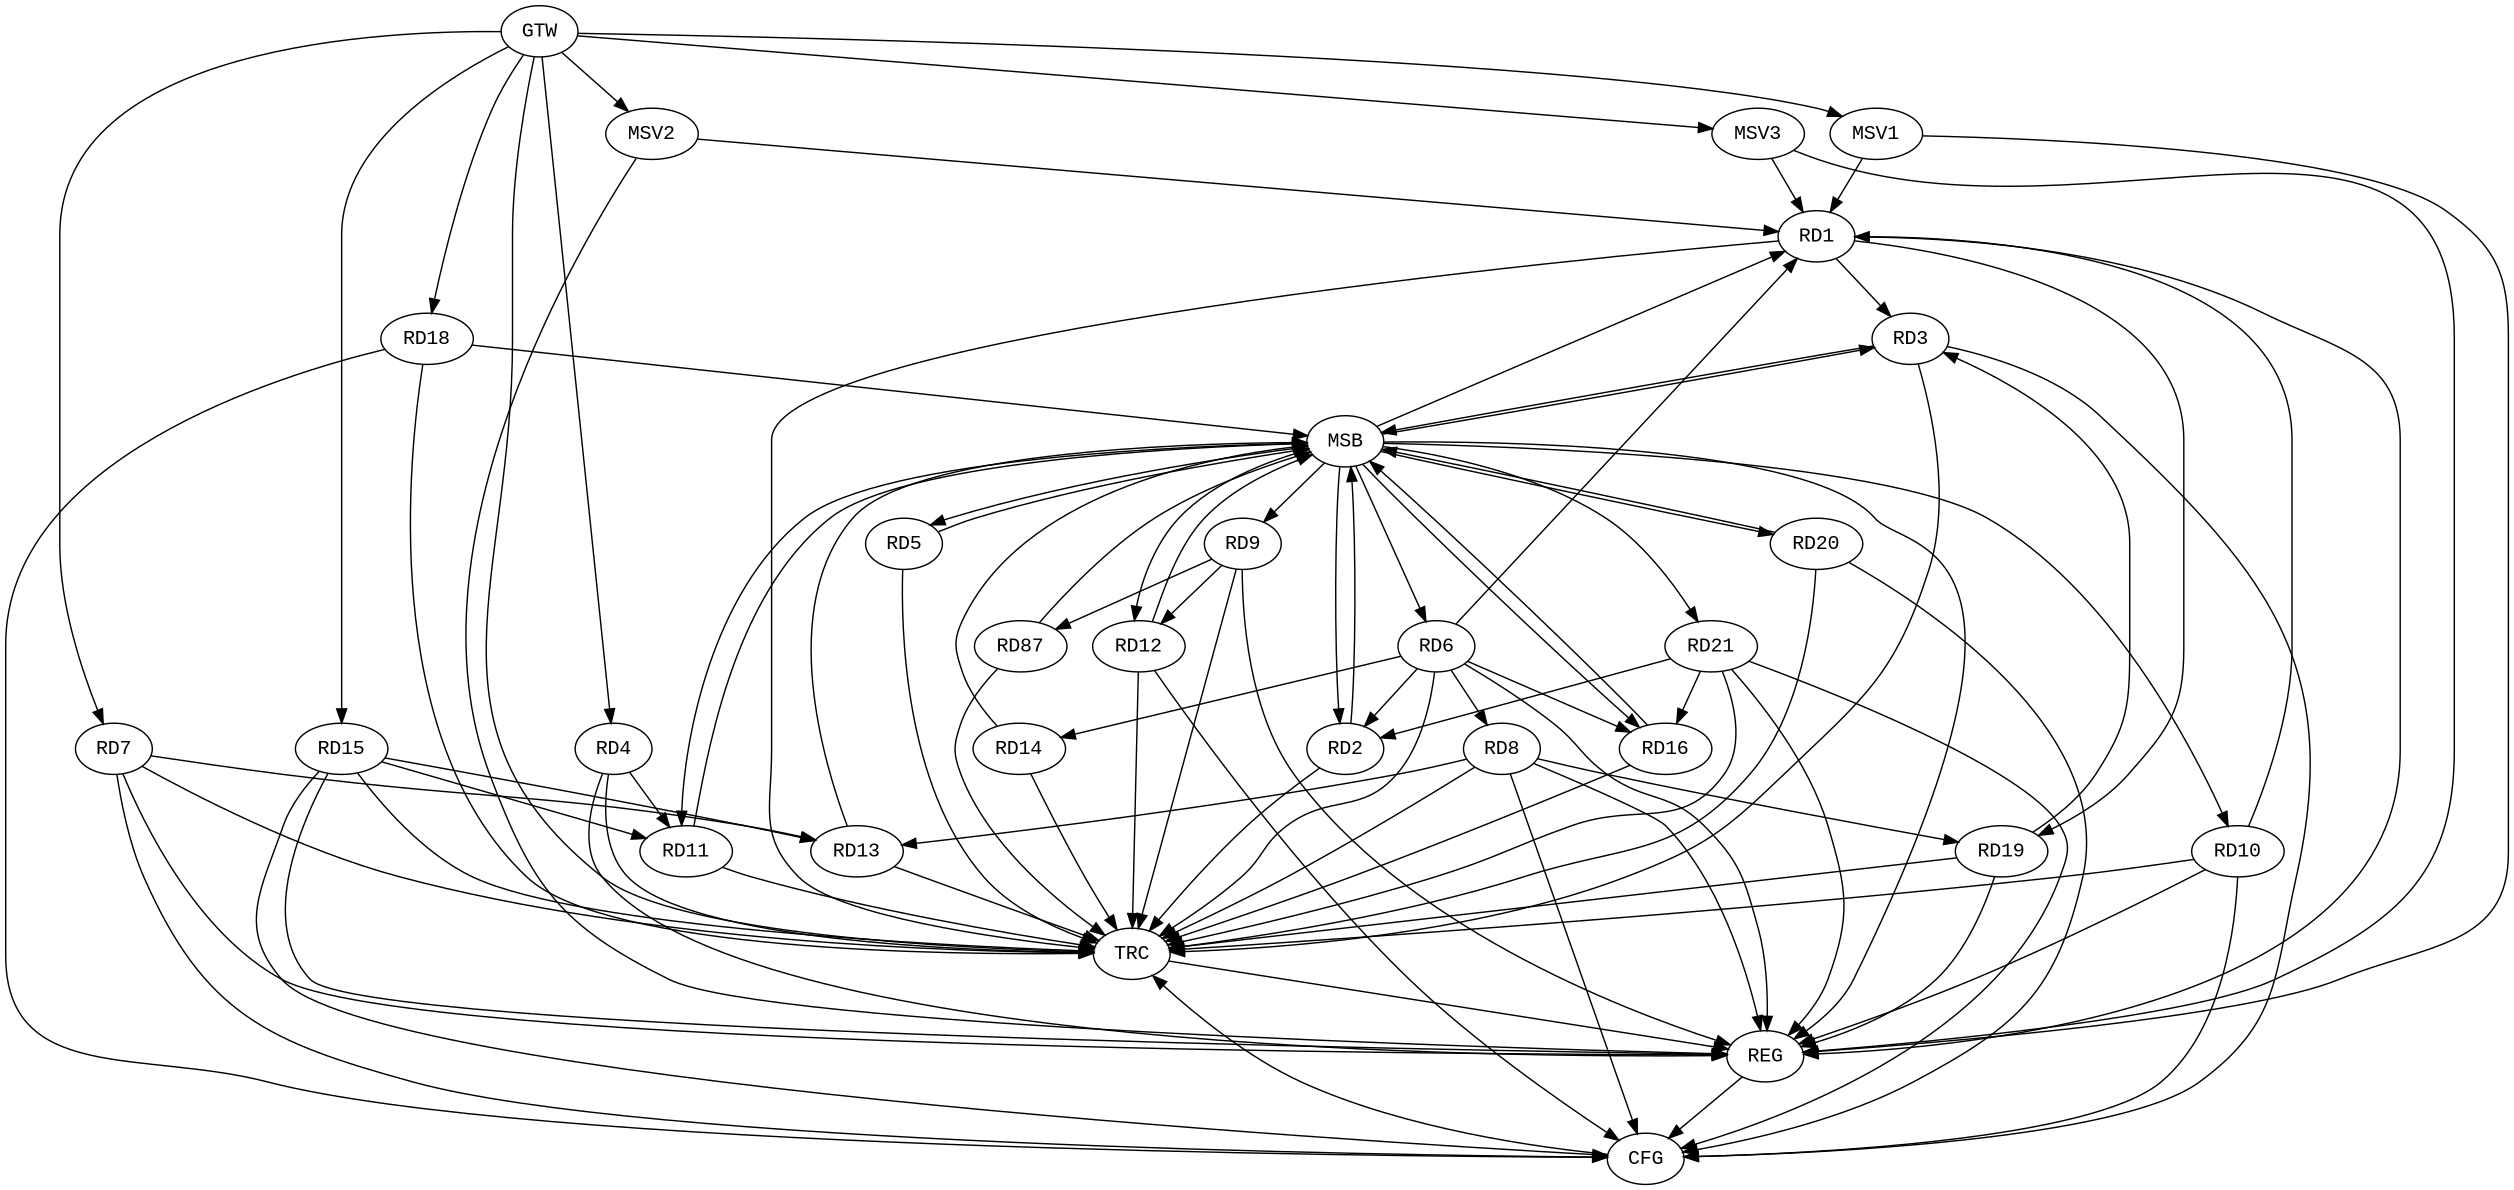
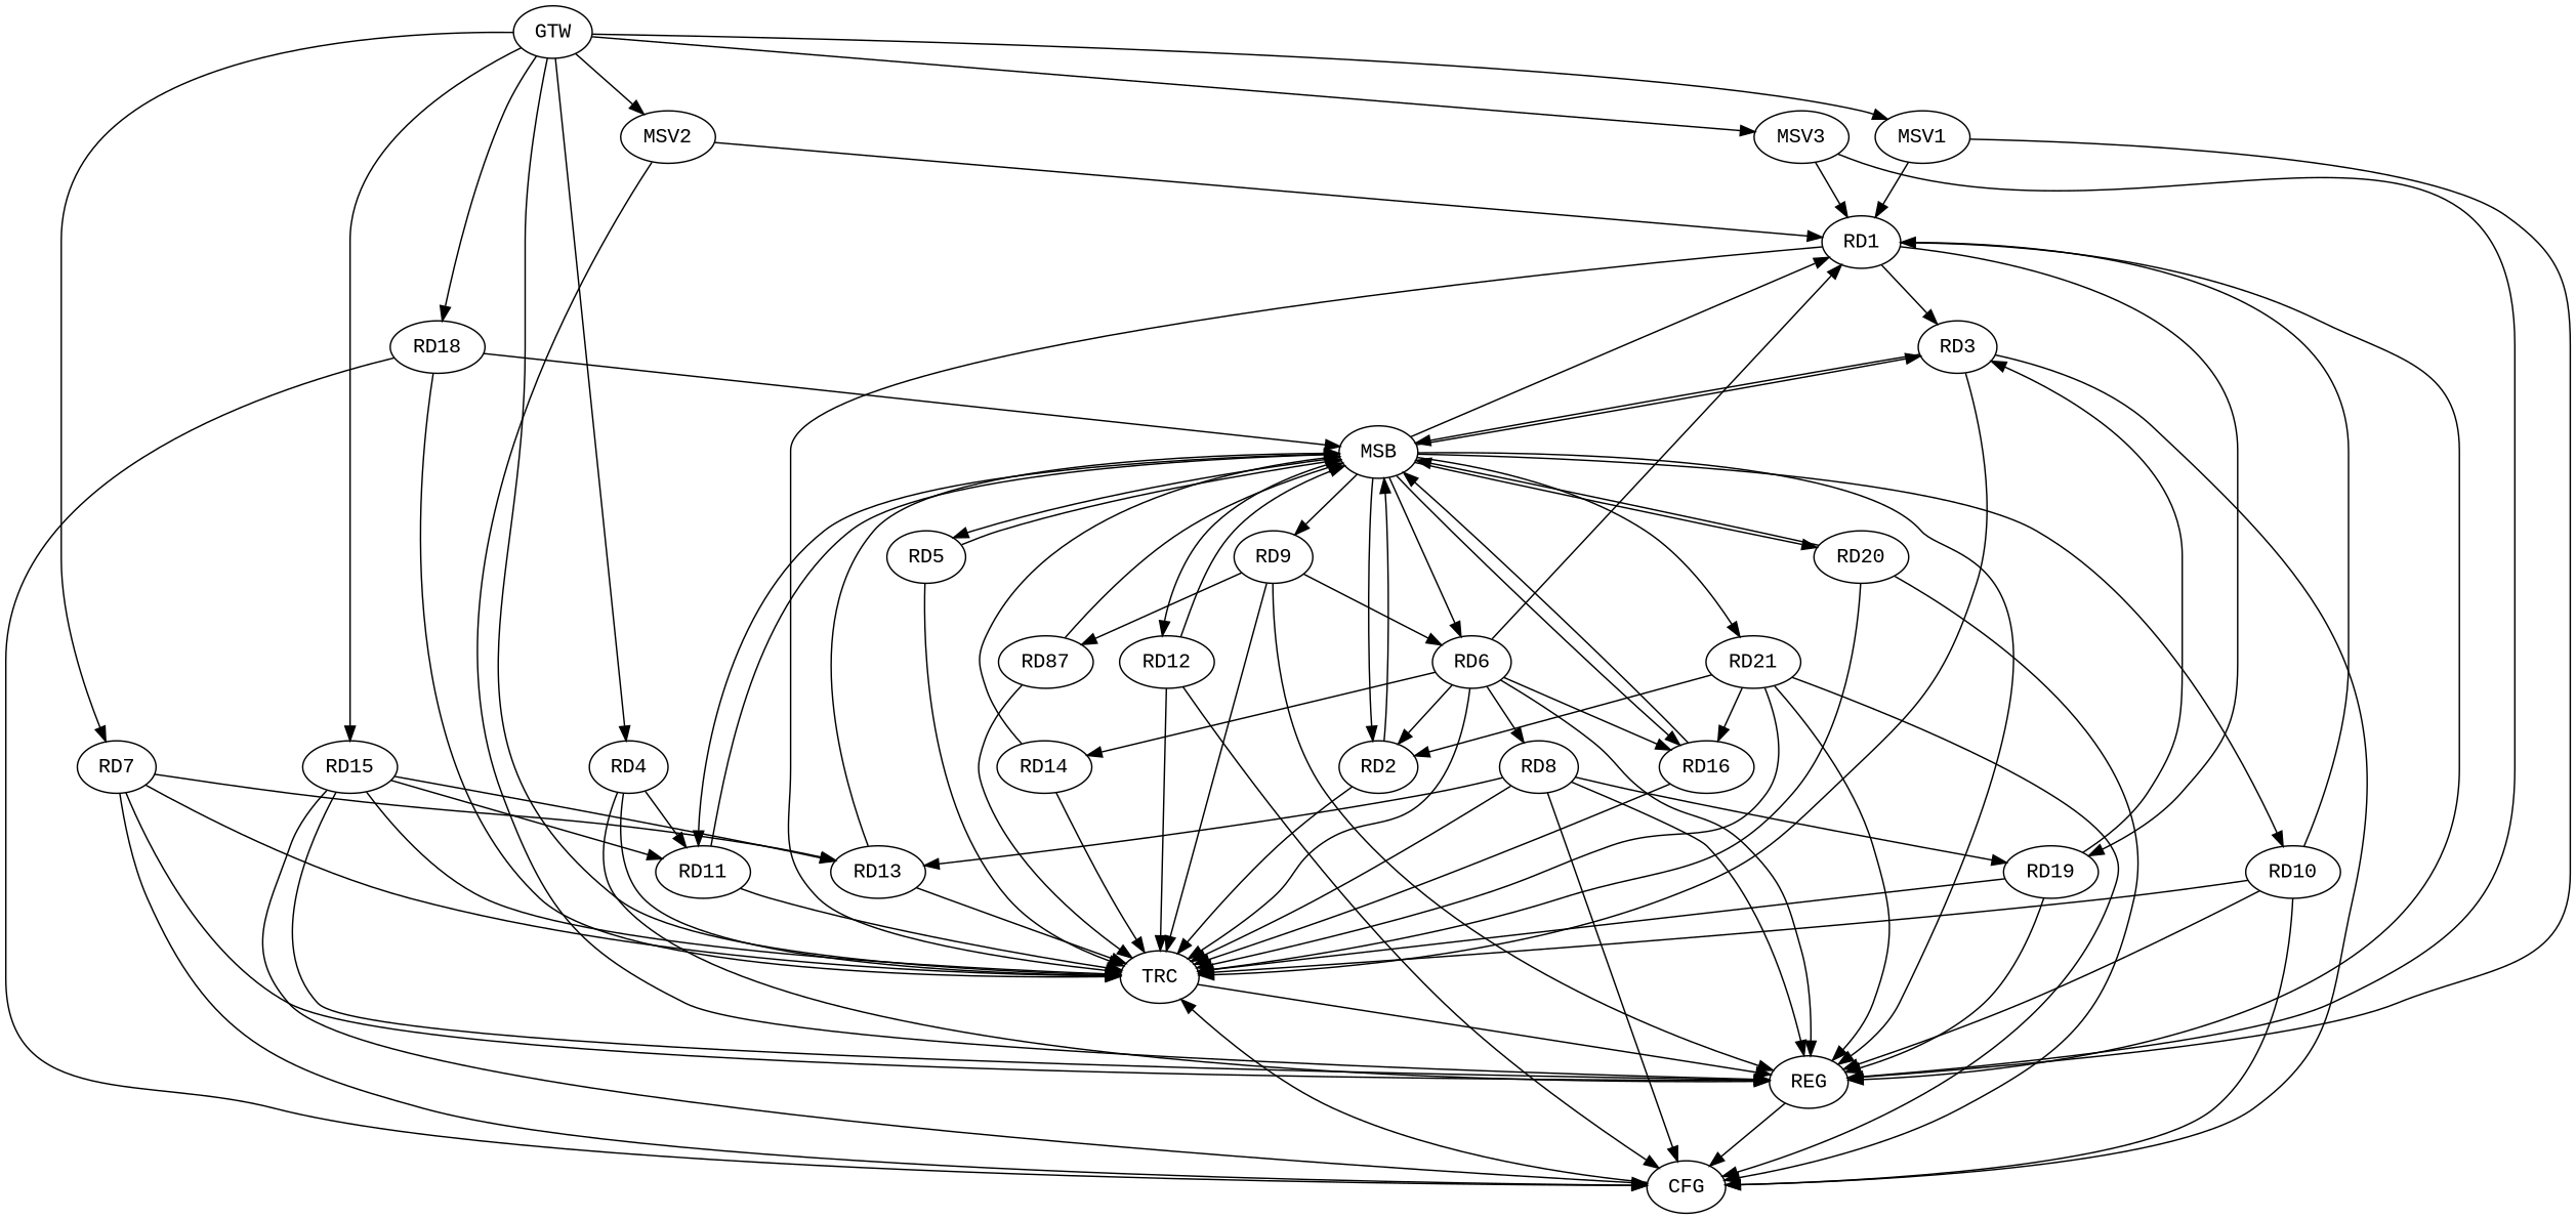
  strict digraph {
    fontname="Liberation Mono"
    node [fontname="Liberation Mono"]
    edge [fontname="Liberation Mono"]
    n1 [label=RD1]
    n2 [label=RD3]
    n3 [label=RD19]
    n4 [label=REG]
    n5 [label=TRC]
    n6 [label=MSB]
    n7 [label=CFG]
    n8 [label=RD12]
    n9 [label=RD2]
    n10 [label=RD11]
    n11 [label=RD5]
    n12 [label=RD6]
    n13 [label=RD16]
    n14 [label=RD9]
    n15 [label=RD10]
    n16 [label=RD20]
    n17 [label=RD21]
    n18 [label=RD4]
    n19 [label=RD8]
    n20 [label=RD14]
    n21 [label=RD13]
    n22 [label=RD7]
    n23 [label=RD87]
    n24 [label=RD15]
    n25 [label=RD18]
    n26 [label=GTW]
    n27 [label=MSV1]
    n28 [label=MSV2]
    n29 [label=MSV3]
    n1 -> n2
    n1 -> n3
    n1 -> n4
    n1 -> n5
    n2 -> n5
    n2 -> n6
    n2 -> n7
    n3 -> n2
    n3 -> n4
    n3 -> n5
    n4 -> n7
    n5 -> n4
    n6 -> n1
    n6 -> n2
    n6 -> n4
    n6 -> n8
    n6 -> n9
    n6 -> n10
    n6 -> n11
    n6 -> n12
    n6 -> n13
    n6 -> n14
    n6 -> n15
    n6 -> n16
    n6 -> n17
    n7 -> n5
    n8 -> n5
    n8 -> n6
    n8 -> n7
    n9 -> n5
    n9 -> n6
    n10 -> n5
    n10 -> n6
    n11 -> n5
    n11 -> n6
    n12 -> n1
    n12 -> n4
    n12 -> n5
    n12 -> n9
    n12 -> n13
    n12 -> n19
    n12 -> n20
    n13 -> n5
    n13 -> n6
    n14 -> n4
    n14 -> n5
-   n14 -> n8
+   n14 -> n12
    n14 -> n23
    n15 -> n1
    n15 -> n4
    n15 -> n5
    n15 -> n7
    n16 -> n5
    n16 -> n6
    n16 -> n7
    n17 -> n4
    n17 -> n5
    n17 -> n7
    n17 -> n9
    n17 -> n13
    n18 -> n4
    n18 -> n5
    n18 -> n10
    n19 -> n3
    n19 -> n4
    n19 -> n5
    n19 -> n7
    n19 -> n21
    n20 -> n5
    n20 -> n6
    n21 -> n5
    n21 -> n6
    n22 -> n4
    n22 -> n5
    n22 -> n7
    n22 -> n21
    n23 -> n5
    n23 -> n6
    n24 -> n4
    n24 -> n5
    n24 -> n7
    n24 -> n10
    n24 -> n21
    n25 -> n5
    n25 -> n6
    n25 -> n7
    n26 -> n5
    n26 -> n18
    n26 -> n22
    n26 -> n24
    n26 -> n25
    n26 -> n27
    n26 -> n28
    n26 -> n29
    n27 -> n1
    n27 -> n4
    n28 -> n1
    n28 -> n4
    n29 -> n1
    n29 -> n4
  }
